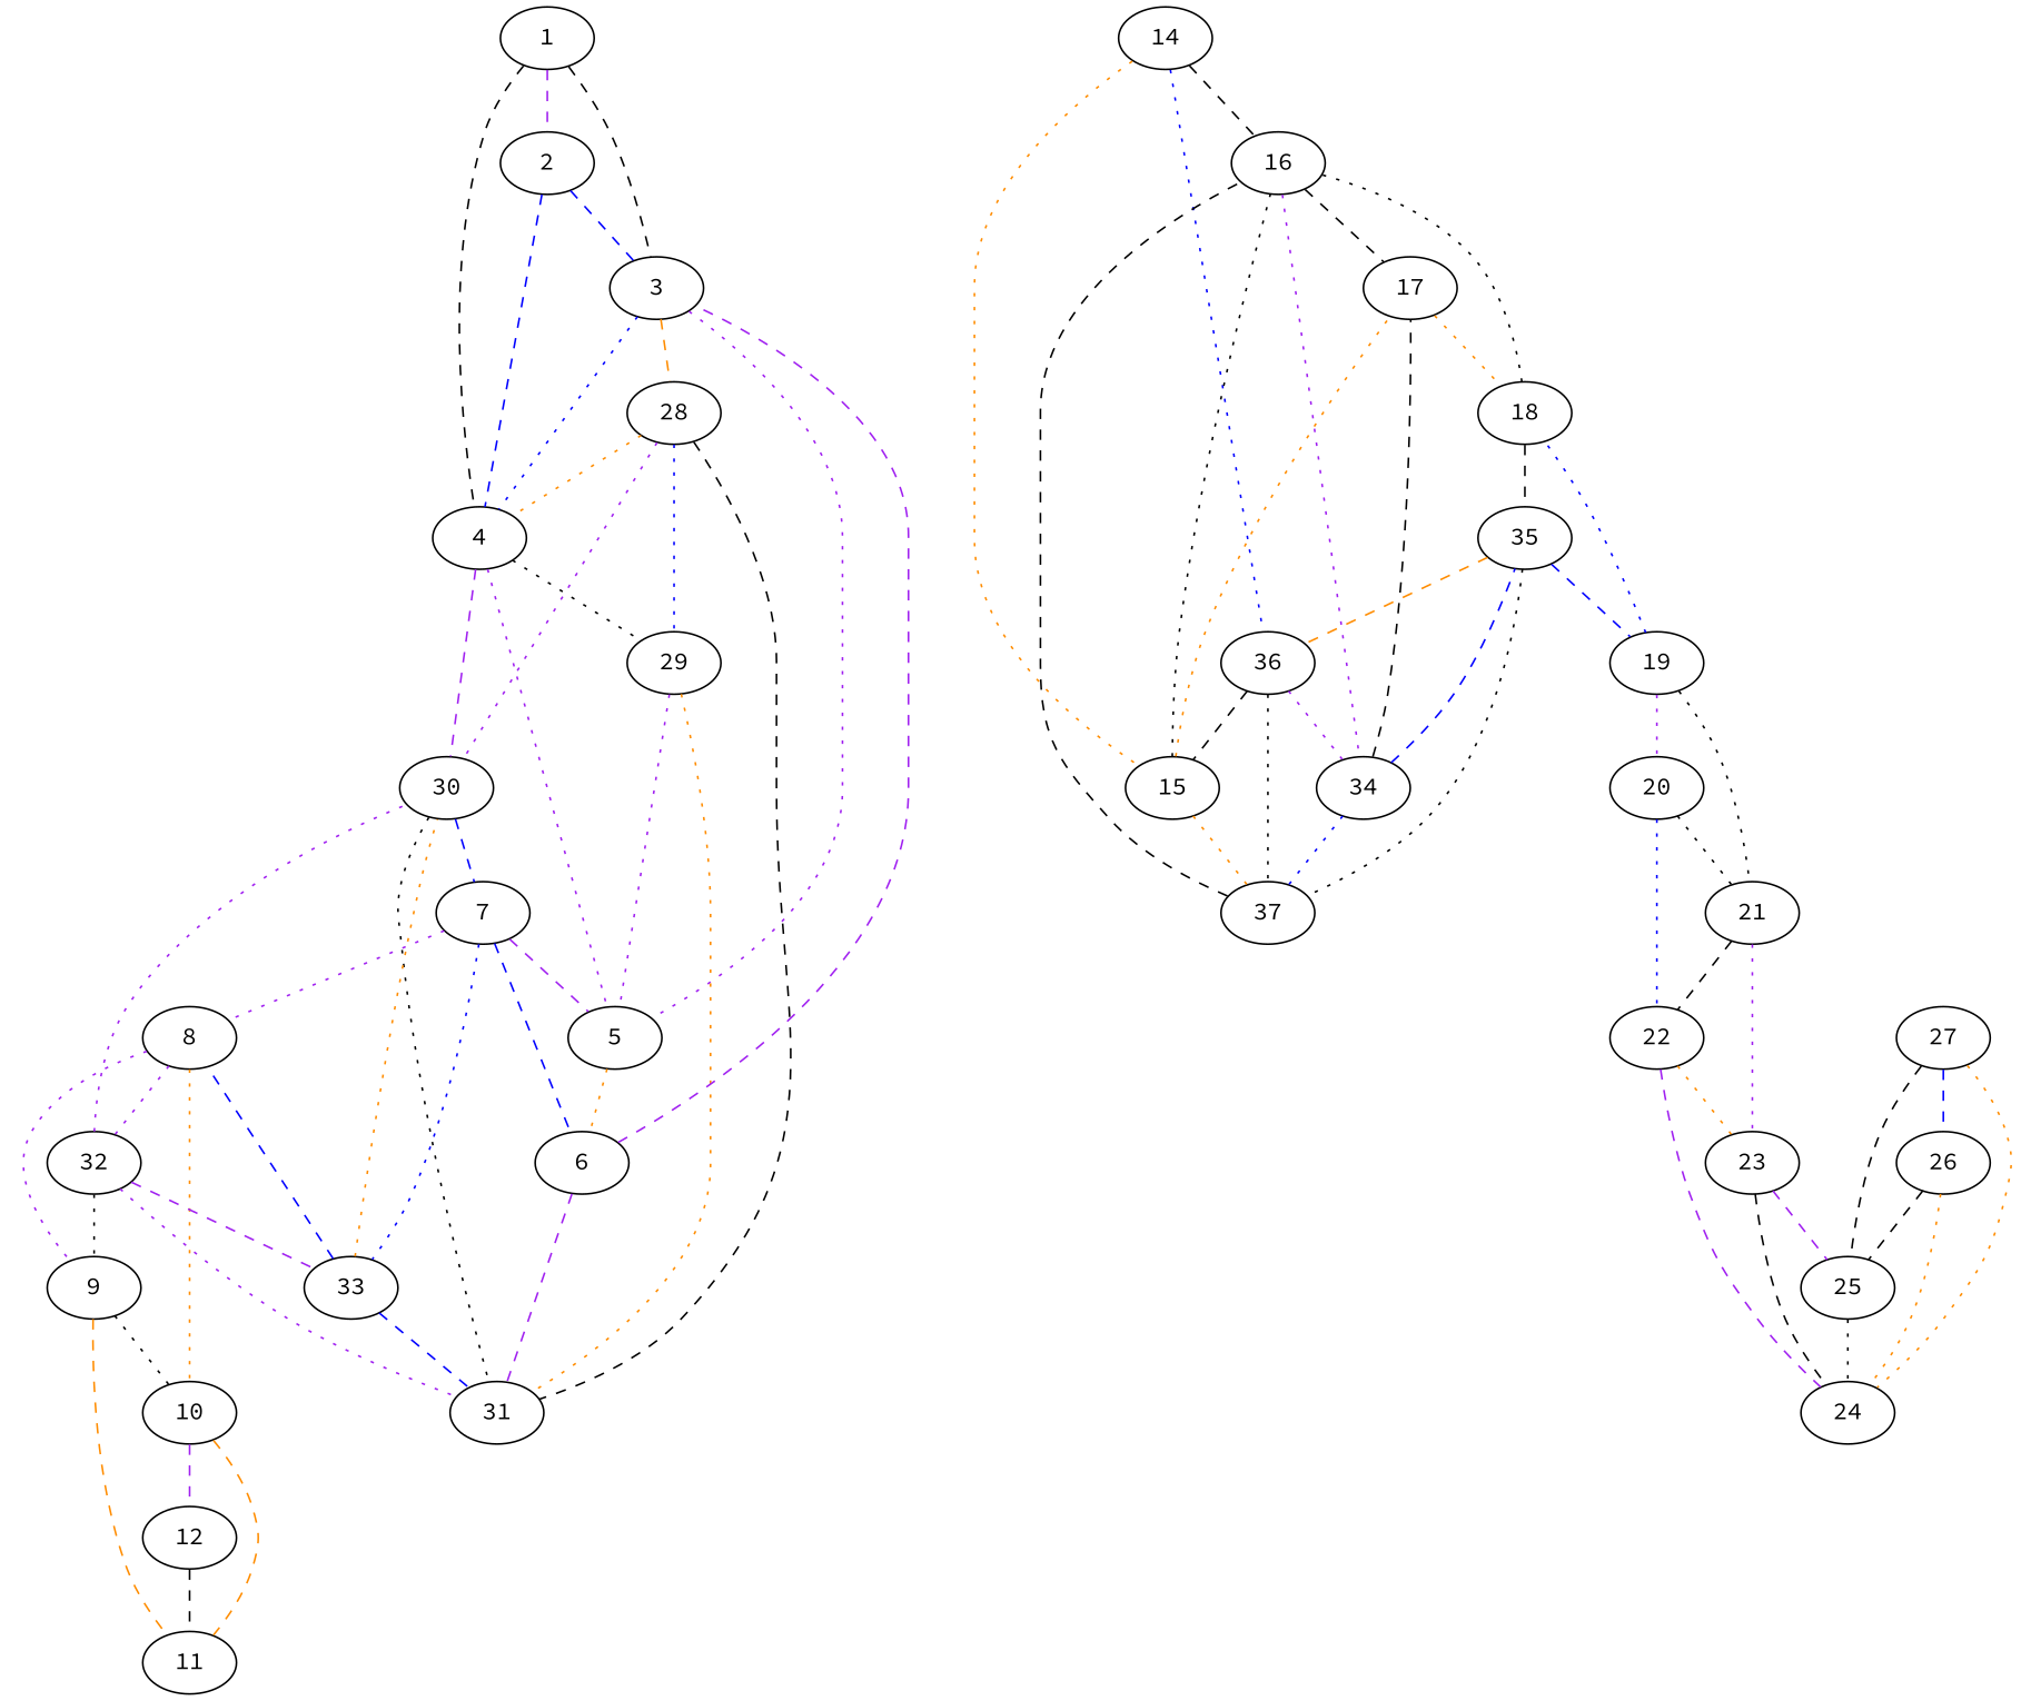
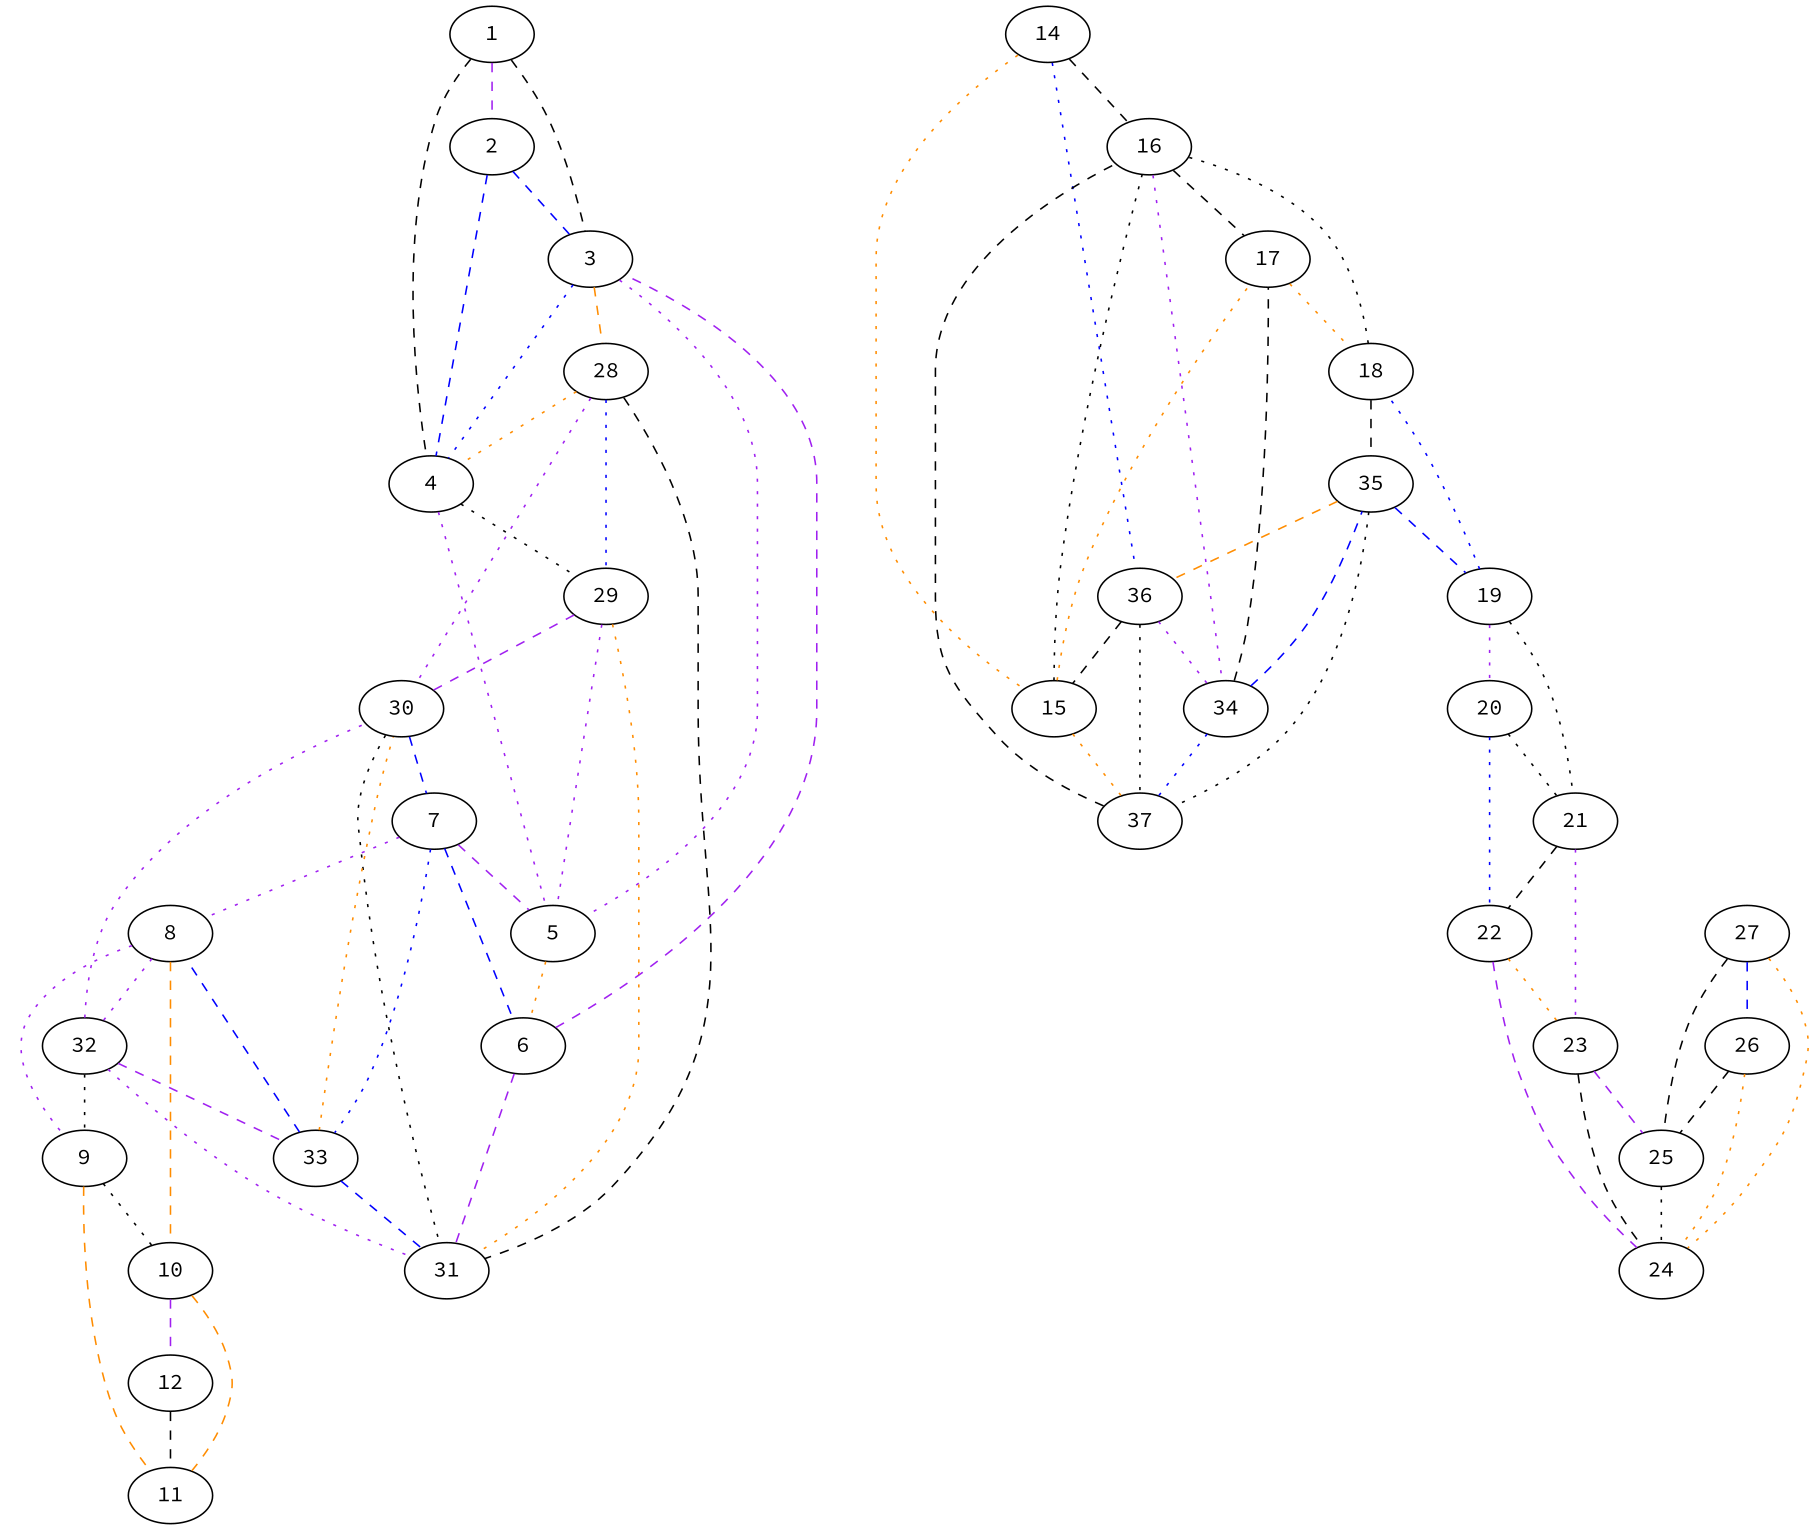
  graph {
    fontname="Source Code Pro"
    node [aaLength=5 fontname="Source Code Pro" type=0]
    edge [color=black distance0=0.0 fontname="Source Code Pro" frequency=1 style=dotted type0=1]
    1 [aaLength=7 sequence=MISQLKK]
    2 [aaLength=16 sequence=IVDLMRNYISQELSKI]
    3 [aaLength=7 sequence=SSLIFPA]
    4 [aaLength=3 sequence=MER]
    5 [aaLength=4 sequence=IPRL]
    28 [aaLength=3 sequence=LEW type=1]
    29 [aaLength=4 sequence=LLIP type=1]
    6 [aaLength=11 sequence=PKDLAVQWAEK]
    31 [aaLength=7 sequence=LEKVEAN type=1]
    30 [aaLength=6 sequence=FIQFFF type=1]
    7 [aaLength=18 sequence=PQFLAKLVIPDILTRKED]
    8 [aaLength=19 sequence=AGHLRSTIIGGFLANLYEK]
    33 [sequence=KVIIE type=1]
    9 [aaLength=13 sequence=KQFGLLAVGFERY]
    10 [aaLength=6 sequence=EEALVK]
    32 [sequence=EVIRM type=1]
    11 [aaLength=18 sequence=PIHHLFDVYVRINKDIEE]
    12 [aaLength=9 sequence=TNGKAREYF]
    14 [aaLength=14 sequence=KESMLKAIDLFKEK]
    16 [aaLength=16 sequence=YLTRDVGAAMDRYEKY]
    15 [aaLength=3 sequence=LTK]
    36 [aaLength=4 sequence=VLID type=1]
    17 [aaLength=16 sequence=SQQDLHAAQFFEILKQ]
    34 [sequence=KMIYV type=1]
    37 [sequence=KAIVQ type=1]
    18 [sequence=EWAKD]
    35 [aaLength=4 sequence=LQHV type=1]
    19 [aaLength=18 sequence=DNILEETKEKMHEVMKKN]
    20 [aaLength=18 sequence=PEEVADLVGISAVMIQDM]
    21 [sequence=WERML]
    22 [aaLength=15 sequence=GPYLQYAHSRLRSVE]
    23 [aaLength=6 sequence=TQEKWI]
    24 [aaLength=3 sequence=FSL]
    25 [aaLength=23 sequence=PAAKLLIRLLGQYPDVLRNAIKT]
    26 [aaLength=21 sequence=PTTVVTYLFKLTHQVSSCYDV]
    27 [aaLength=25 sequence=EELATARLALYGAARQVLYNGMRLL]
    1 -- 2 [color=purple distance0=28.6059 style=dashed]
    1 -- 3 [distance0=50.96718 style=dashed type0=2]
    1 -- 4 [distance0=63.38062 style=dashed type0=3]
    2 -- 3 [color=blue distance0=22.43304 distance1=4.0 frequency=2 style=dashed type1=4]
    2 -- 4 [color=blue distance0=39.03774 style=dashed type0=3]
    3 -- 4 [color=blue distance0=25.15261 type0=3]
    3 -- 5 [color=purple distance0=24.63794 type0=2]
    3 -- 28 [color=darkorange style=dashed type0=5]
    4 -- 5 [color=purple distance0=23.49408]
    4 -- 29 [distance0=2.0 type0=4]
    5 -- 6 [color=darkorange distance0=12.60201 distance1=6.0 frequency=2 type1=4]
    28 -- 4 [color=darkorange distance0=3.0 type0=4]
    28 -- 29 [color=blue distance0=11.0]
    28 -- 31 [distance0=42.0 style=dashed type0=2]
    28 -- 30 [color=purple distance0=51.0 type0=3]
    29 -- 5 [color=purple type0=5]
    29 -- 31 [color=darkorange distance0=31.0 type0=2]
-   4 -- 30 [color=purple distance0=40.0 style=dashed type0=3]
+   29 -- 30 [color=purple distance0=40.0 style=dashed type0=3]
    6 -- 3 [color=purple distance0=33.637 style=dashed type0=3]
    6 -- 31 [color=purple distance0=6.0 style=dashed type0=4]
    30 -- 31 [distance0=9.0]
    30 -- 7 [color=blue distance0=1.0 style=dashed type0=4]
    7 -- 5 [color=purple distance0=55.25611 style=dashed type0=3]
    7 -- 6 [color=blue distance0=43.16932 style=dashed]
    7 -- 8 [color=purple distance0=46.86186 type0=2]
    7 -- 33 [color=blue distance0=10.0 type0=4]
    8 -- 9 [color=purple distance0=34.10722]
-   8 -- 10 [color=darkorange distance0=51.32932 type0=3]
+   8 -- 10 [color=darkorange distance0=51.32932 style=dashed type0=3]
    8 -- 32 [color=purple distance0=3.0 type0=4]
    33 -- 31 [color=blue distance0=44.0 style=dashed type0=3]
    33 -- 30 [color=darkorange distance0=35.0]
    33 -- 8 [color=blue distance0=11.0 style=dashed type0=4]
    9 -- 10 [distance0=20.51984 distance1=2.0 frequency=2 type1=4]
    9 -- 11 [color=darkorange distance0=23.29504 style=dashed type0=2]
    10 -- 11 [color=darkorange distance0=15.32733 distance1=1.0 frequency=2 style=dashed type1=4]
    10 -- 12 [color=purple distance0=40.50009 style=dashed type0=3]
    32 -- 31 [color=purple distance0=82.0 type0=3]
    32 -- 30 [color=purple distance0=73.0 type0=2]
    32 -- 33 [color=purple distance0=38.0 style=dashed]
    32 -- 9 [distance0=7.0 type0=4]
    12 -- 11 [distance0=29.48381 style=dashed type0=2]
    14 -- 16 [distance0=48.94135 style=dashed type0=3]
    14 -- 15 [color=darkorange distance0=31.93917]
    14 -- 36 [color=blue distance0=9.0 type0=4]
    16 -- 17 [distance0=28.74052 style=dashed]
    16 -- 34 [color=purple distance0=3.0 type0=4]
    15 -- 16 [distance0=30.6917]
    15 -- 17 [color=darkorange distance0=48.46692 type0=3]
    15 -- 37 [color=darkorange distance0=6.0 type0=4]
    36 -- 15 [style=dashed type0=5]
    36 -- 34 [color=purple distance0=44.0 type0=2]
    36 -- 37 [distance0=13.0]
    17 -- 18 [color=darkorange distance0=21.93139 distance1=3.0 frequency=2 type1=4]
    34 -- 17 [distance0=2.0 style=dashed type0=4]
    34 -- 37 [color=blue distance0=31.0 type0=2]
    34 -- 35 [color=blue distance0=31.0 style=dashed]
    37 -- 16 [distance0=7.0 style=dashed type0=4]
    18 -- 16 [distance0=45.53289 type0=2]
    18 -- 35 [style=dashed type0=5]
    35 -- 36 [color=darkorange distance0=75.0 style=dashed type0=3]
    35 -- 37 [distance0=62.0 type0=2]
    35 -- 19 [color=blue distance0=18.0 style=dashed type0=4]
    19 -- 18 [color=blue distance0=49.56964 type0=2]
    19 -- 20 [color=purple distance0=27.12304 distance1=9.0 frequency=2 type1=4]
    19 -- 21 [distance0=57.08194 type0=3]
    20 -- 21 [distance0=30.96872 distance1=11.0 frequency=2 type0=2 type1=4]
    20 -- 22 [color=blue distance0=40.67647 type0=3]
    21 -- 22 [distance0=21.31083 distance1=6.0 frequency=2 style=dashed type1=4]
    21 -- 23 [color=purple distance0=48.70984 type0=3]
    22 -- 23 [color=darkorange distance0=28.11158 distance1=6.0 frequency=2 type0=2 type1=4]
    22 -- 24 [color=purple distance0=31.5369 style=dashed type0=3]
    23 -- 24 [distance0=13.82944 distance1=3.0 frequency=2 style=dashed type1=4]
    23 -- 25 [color=purple distance0=27.24602 style=dashed type0=2]
    25 -- 24 [distance0=14.9097]
    26 -- 24 [color=darkorange distance0=33.44407 type0=3]
    26 -- 25 [distance0=26.93798 style=dashed]
    27 -- 24 [color=darkorange distance0=59.01636 type0=3]
    27 -- 25 [distance0=54.44579 style=dashed type0=2]
    27 -- 26 [color=blue distance0=30.16174 style=dashed]
  }
